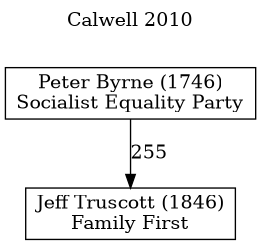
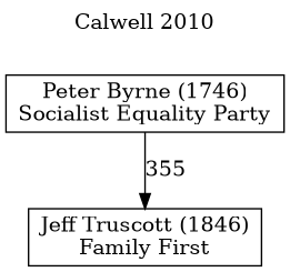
  digraph {
    label="Calwell 2010"
    labelloc=t
    mclimit=10
    node [shape=box]
    n1 [label="Jeff Truscott (1846)\nFamily First"]
    n2 [label="Peter Byrne (1746)\nSocialist Equality Party"]
-   n2 -> n1 [label=255]
+   n2 -> n1 [label=355]
  }
